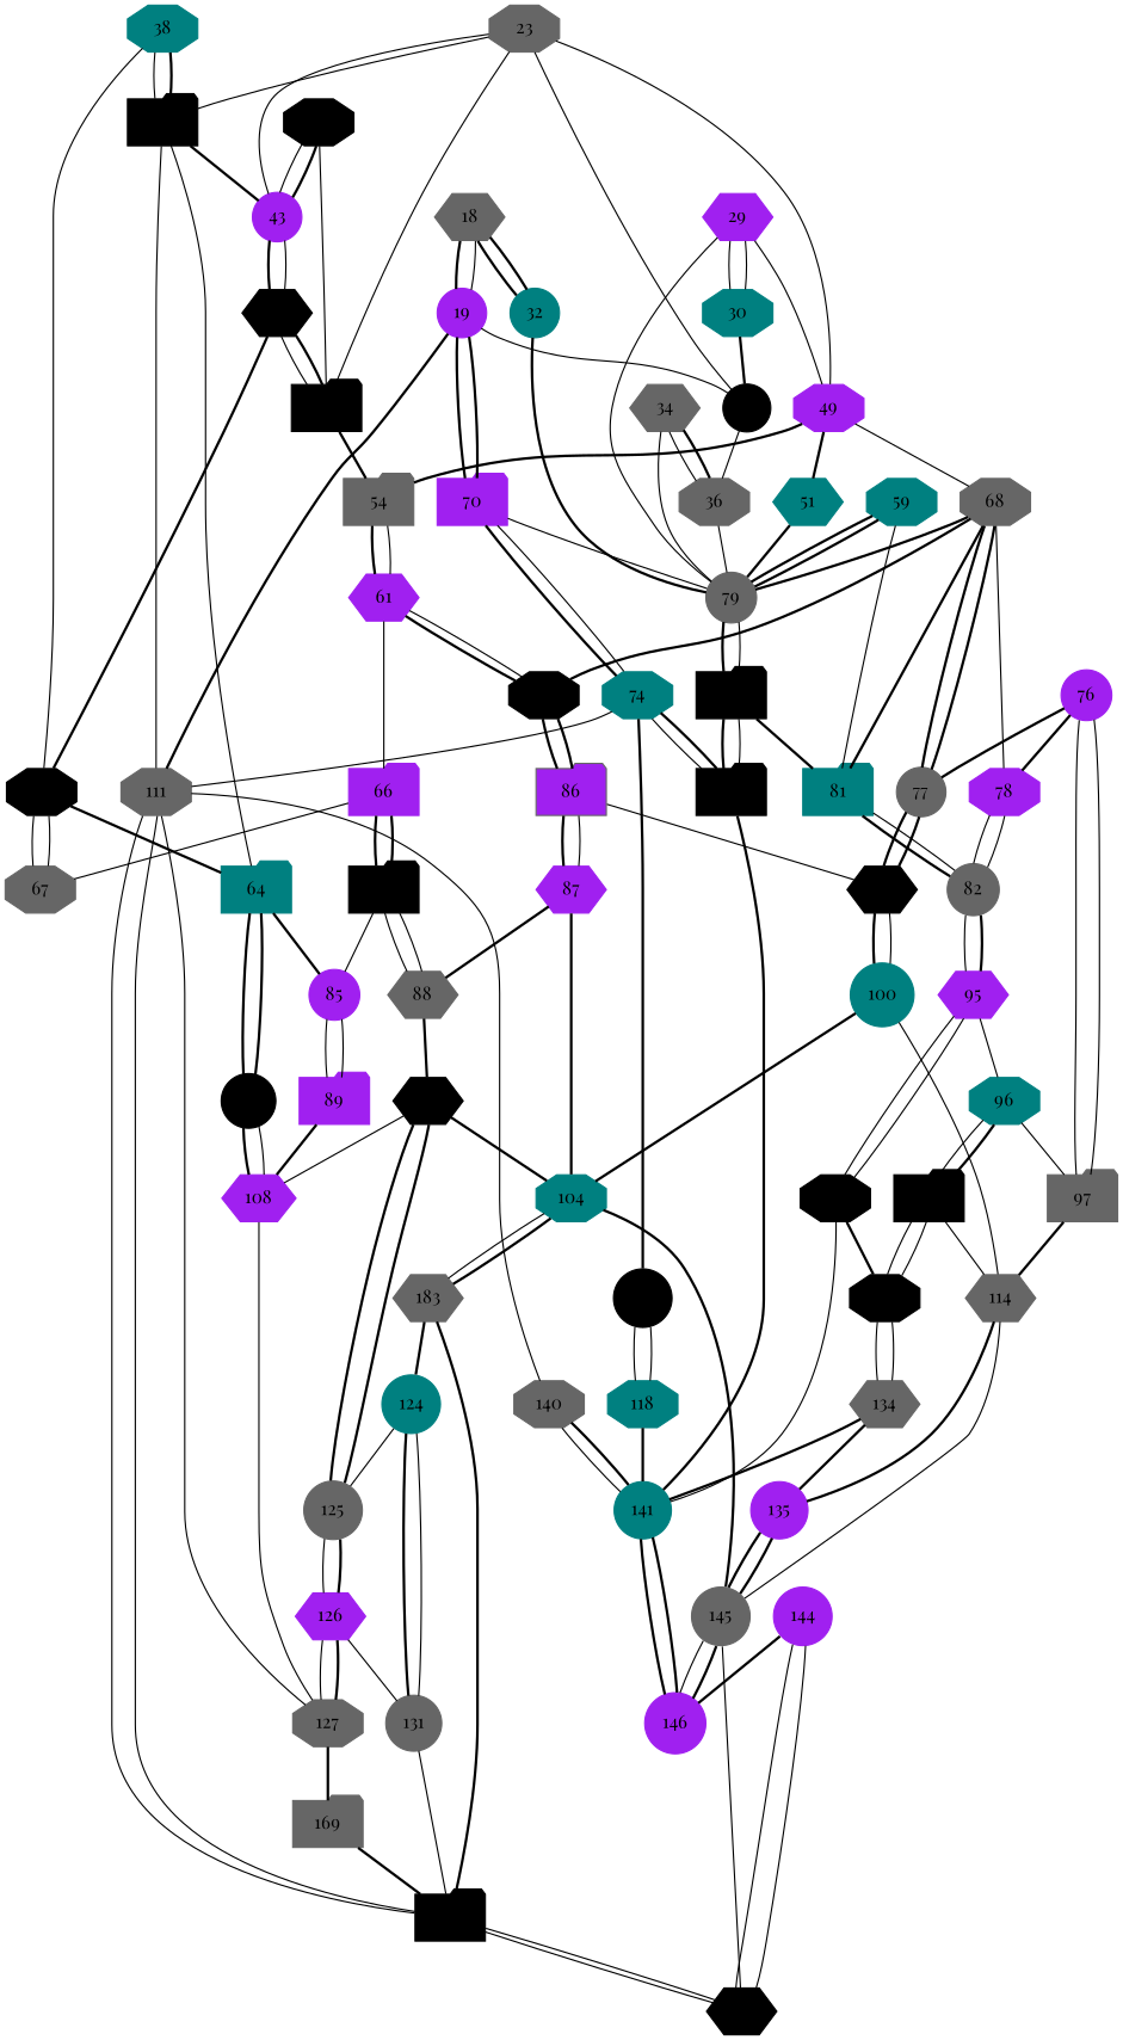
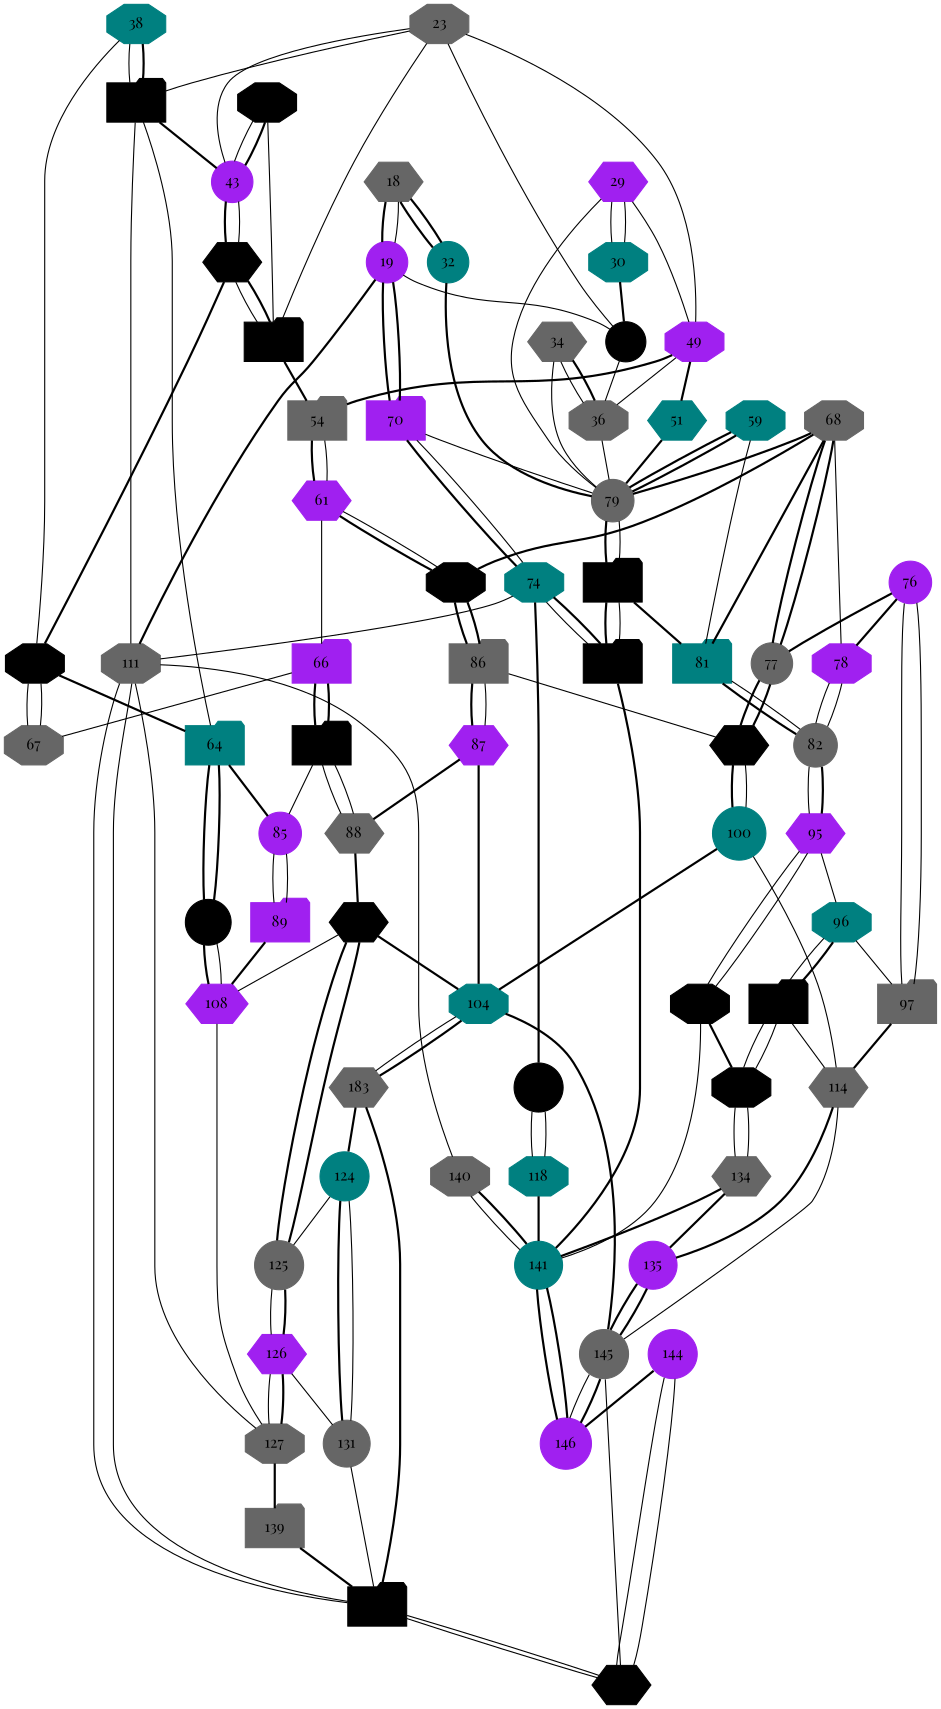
  graph {
    fontname="Playfair Display"
    node [color=gray40 fontname="Playfair Display" shape=octagon style=filled]
    edge [fontname="Playfair Display" style=solid]
    18 [shape=hexagon super="+16+17"]
    19 [color=purple shape=circle super="+15"]
    32 [color=teal shape=circle]
    31 [color=black shape=circle super="+9+13"]
    70 [color=purple shape=folder]
    111 [super="+72"]
    79 [shape=circle super="+71+58"]
    36 [super="+35"]
    74 [color=teal super="+73"]
    127 [super="+110"]
    140
    147 [color=black shape=folder super="+138+136"]
    23 [super="+12+11+5"]
    39 [color=black shape=folder super="+22"]
    43 [color=purple shape=circle super="+21+20"]
    49 [color=purple super="+48+28"]
    52 [color=black shape=folder super="+25"]
    64 [color=teal shape=folder super="+63"]
    44 [color=black shape=hexagon]
    51 [color=teal shape=hexagon super="+47"]
    54 [shape=folder super="+50"]
    68 [super="+57+61"]
    26 [color=black]
    29 [color=purple shape=hexagon]
    30 [color=teal]
    80 [color=black shape=folder]
    34 [shape=hexagon]
    38 [color=teal]
    62 [color=black super="+46+45"]
    67
    85 [color=purple shape=circle super="+84"]
    98 [color=black shape=circle]
    n33 [color=purple label=61 shape=hexagon]
    81 [color=teal shape=folder super="+60"]
    69 [color=black]
    77 [shape=circle]
    78 [color=purple super="+75"]
    66 [color=purple shape=folder]
    59 [color=teal]
    82 [shape=circle]
    89 [color=purple shape=folder]
    108 [color=purple shape=hexagon super="+92+93"]
    83 [color=black shape=folder]
-   86 [shape=folder fillcolor=purple]
+   86 [shape=folder]
    88 [shape=hexagon]
    94 [color=black shape=hexagon]
    87 [color=purple shape=hexagon]
    102 [color=black shape=folder]
    116 [color=black shape=circle]
    141 [color=teal shape=circle super="+137+120+119+106"]
    118 [color=teal super="+117"]
    76 [color=purple shape=circle]
    97 [shape=folder]
    114 [shape=hexagon super="+99+113"]
    100 [color=teal shape=circle]
    95 [color=purple shape=hexagon]
    96 [color=teal]
    107 [color=black]
    91 [color=black shape=hexagon super="+90"]
    104 [color=teal super="+103+101"]
    n61 [label=183 shape=hexagon]
    145 [shape=circle super="+142"]
    125 [shape=circle]
    126 [color=purple shape=hexagon]
    112 [color=black shape=folder]
    115 [color=black]
    135 [color=purple shape=circle super="+132"]
    146 [color=purple shape=circle super="+143"]
    124 [color=teal shape=circle]
    148 [color=black shape=hexagon super="+129+128"]
    134 [shape=hexagon]
-   139 [shape=folder label=169]
+   139 [shape=folder]
    131 [shape=circle]
    144 [color=purple shape=circle]
    18 -- 19 [style=bold weight=3]
    18 -- 19
    18 -- 32 [style=bold weight=2]
    18 -- 32 [style=bold]
    19 -- 31
    19 -- 70 [style=bold]
    19 -- 70 [style=bold]
    19 -- 111 [style=bold weight=2]
    32 -- 79 [style=bold]
    31 -- 36
    70 -- 79
    70 -- 74 [style=bold]
    70 -- 74
    111 -- 127
    111 -- 140
    111 -- 147
    111 -- 147
    79 -- 80 [style=bold]
    79 -- 80
    36 -- 79
    74 -- 111
    74 -- 102
    74 -- 102 [style=bold]
    74 -- 116 [style=bold]
    127 -- 139 [style=bold weight=2]
    140 -- 141 [weight=2]
    140 -- 141 [style=bold]
    147 -- 148 [weight=2]
    147 -- 148
    23 -- 31 [weight=2]
    23 -- 39
    23 -- 43
    23 -- 49
    23 -- 52
    39 -- 111 [weight=2]
    39 -- 43 [style=bold]
    39 -- 64
    43 -- 44 [style=bold]
    43 -- 44
    49 -- 51 [style=bold weight=2]
    49 -- 54 [style=bold]
-   49 -- 68
+   49 -- 36
    52 -- 54 [style=bold weight=2]
    64 -- 85 [style=bold]
    64 -- 98 [style=bold]
    64 -- 98 [style=bold]
    44 -- 52
    44 -- 52 [style=bold]
    44 -- 62 [style=bold]
    51 -- 79 [style=bold weight=2]
    54 -- n33 [style=bold]
    54 -- n33
    68 -- 79 [style=bold]
    68 -- 81 [style=bold]
    68 -- 69 [style=bold]
    68 -- 77 [style=bold]
    68 -- 77 [style=bold]
    68 -- 78 [weight=2]
    26 -- 43 [weight=2]
    26 -- 43 [style=bold]
    26 -- 52
    29 -- 79
    29 -- 49
    29 -- 30
    29 -- 30
    30 -- 31 [style=bold weight=2]
    80 -- 81 [style=bold]
    80 -- 102 [style=bold]
    80 -- 102
    34 -- 79
    34 -- 36 [weight=2]
    34 -- 36 [style=bold]
    38 -- 39 [weight=2]
    38 -- 39 [style=bold]
    38 -- 62
    62 -- 64 [style=bold]
    62 -- 67 [weight=2]
    62 -- 67
    85 -- 89 [weight=2]
    85 -- 89
    98 -- 108 [style=bold weight=2]
    98 -- 108
    n33 -- 69 [style=bold]
    n33 -- 69
    n33 -- 66
    81 -- 82 [style=bold]
    81 -- 82
    69 -- 86 [style=bold]
    69 -- 86 [style=bold]
    77 -- 94 [style=bold]
    77 -- 94 [style=bold]
    78 -- 82
    78 -- 82
    66 -- 67
    66 -- 83 [style=bold]
    66 -- 83 [style=bold]
    59 -- 79 [style=bold weight=2]
    59 -- 79 [style=bold]
    59 -- 81
    82 -- 95
    82 -- 95 [style=bold]
    89 -- 108 [style=bold]
    108 -- 127
    83 -- 85
    83 -- 88
    83 -- 88
    86 -- 94
    86 -- 87 [style=bold]
    86 -- 87
    88 -- 91 [style=bold]
    94 -- 100 [style=bold]
    94 -- 100
    87 -- 88 [style=bold]
    87 -- 104 [style=bold]
    102 -- 141 [style=bold]
    116 -- 118 [weight=2]
    116 -- 118
    141 -- 146 [style=bold]
    141 -- 146 [style=bold]
    118 -- 141 [style=bold weight=2]
    76 -- 77 [style=bold]
    76 -- 78 [style=bold]
    76 -- 97
    76 -- 97
    97 -- 114 [style=bold]
    114 -- 145
    114 -- 135 [style=bold]
    100 -- 114
    100 -- 104 [style=bold]
    95 -- 96
    95 -- 107
    95 -- 107
    96 -- 97
    96 -- 112
    96 -- 112 [style=bold]
    107 -- 141
    107 -- 115 [style=bold]
    91 -- 108
    91 -- 104 [style=bold]
    91 -- 125 [style=bold]
    91 -- 125 [style=bold]
    104 -- n61
    104 -- n61 [style=bold]
    104 -- 145 [style=bold]
    n61 -- 147 [style=bold]
    n61 -- 124 [style=bold]
    145 -- 146 [weight=2]
    145 -- 146 [style=bold]
    145 -- 148
    125 -- 126
    125 -- 126 [style=bold]
    126 -- 127
    126 -- 127 [style=bold]
    126 -- 131
    112 -- 114
    112 -- 115
    112 -- 115
    115 -- 134
    115 -- 134
    135 -- 145 [style=bold weight=2]
    135 -- 145 [style=bold]
    124 -- 125
    124 -- 131 [style=bold]
    124 -- 131
    134 -- 141 [style=bold]
    134 -- 135 [style=bold]
    139 -- 147 [style=bold]
    131 -- 147
    144 -- 146 [style=bold]
    144 -- 148 [weight=2]
    144 -- 148
  }
